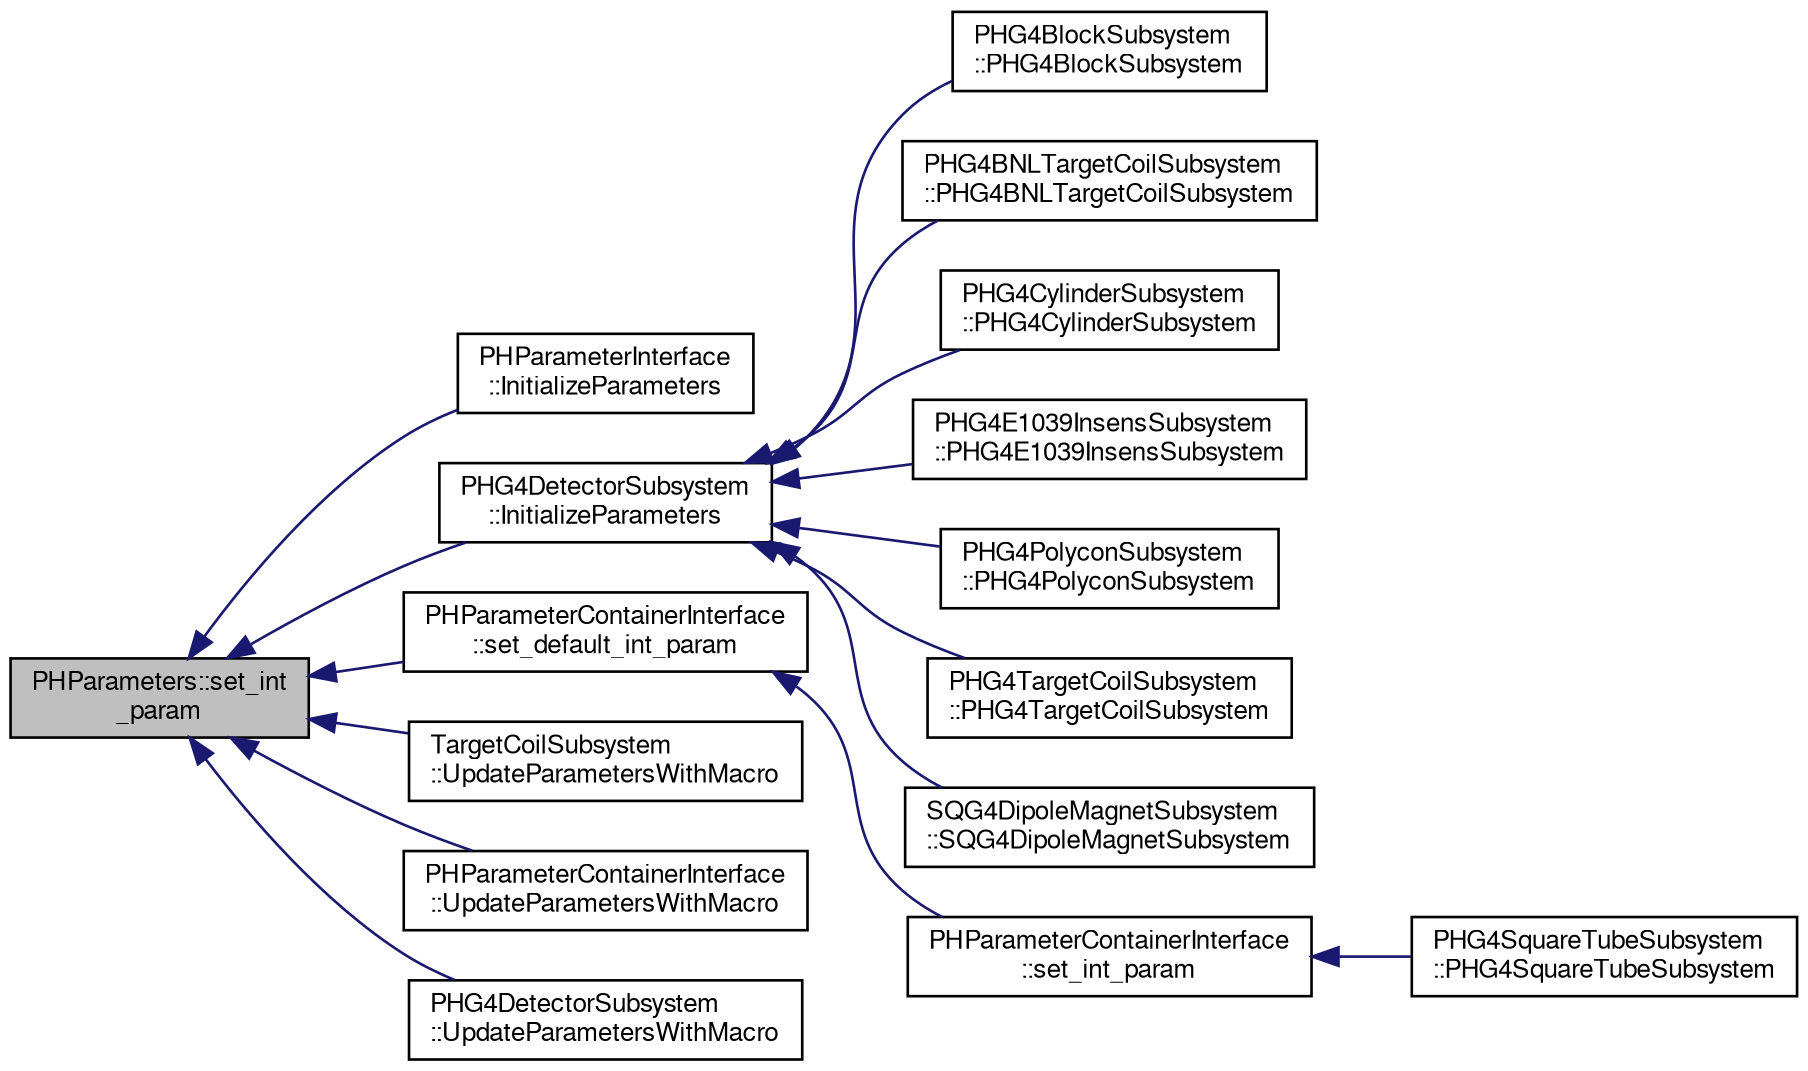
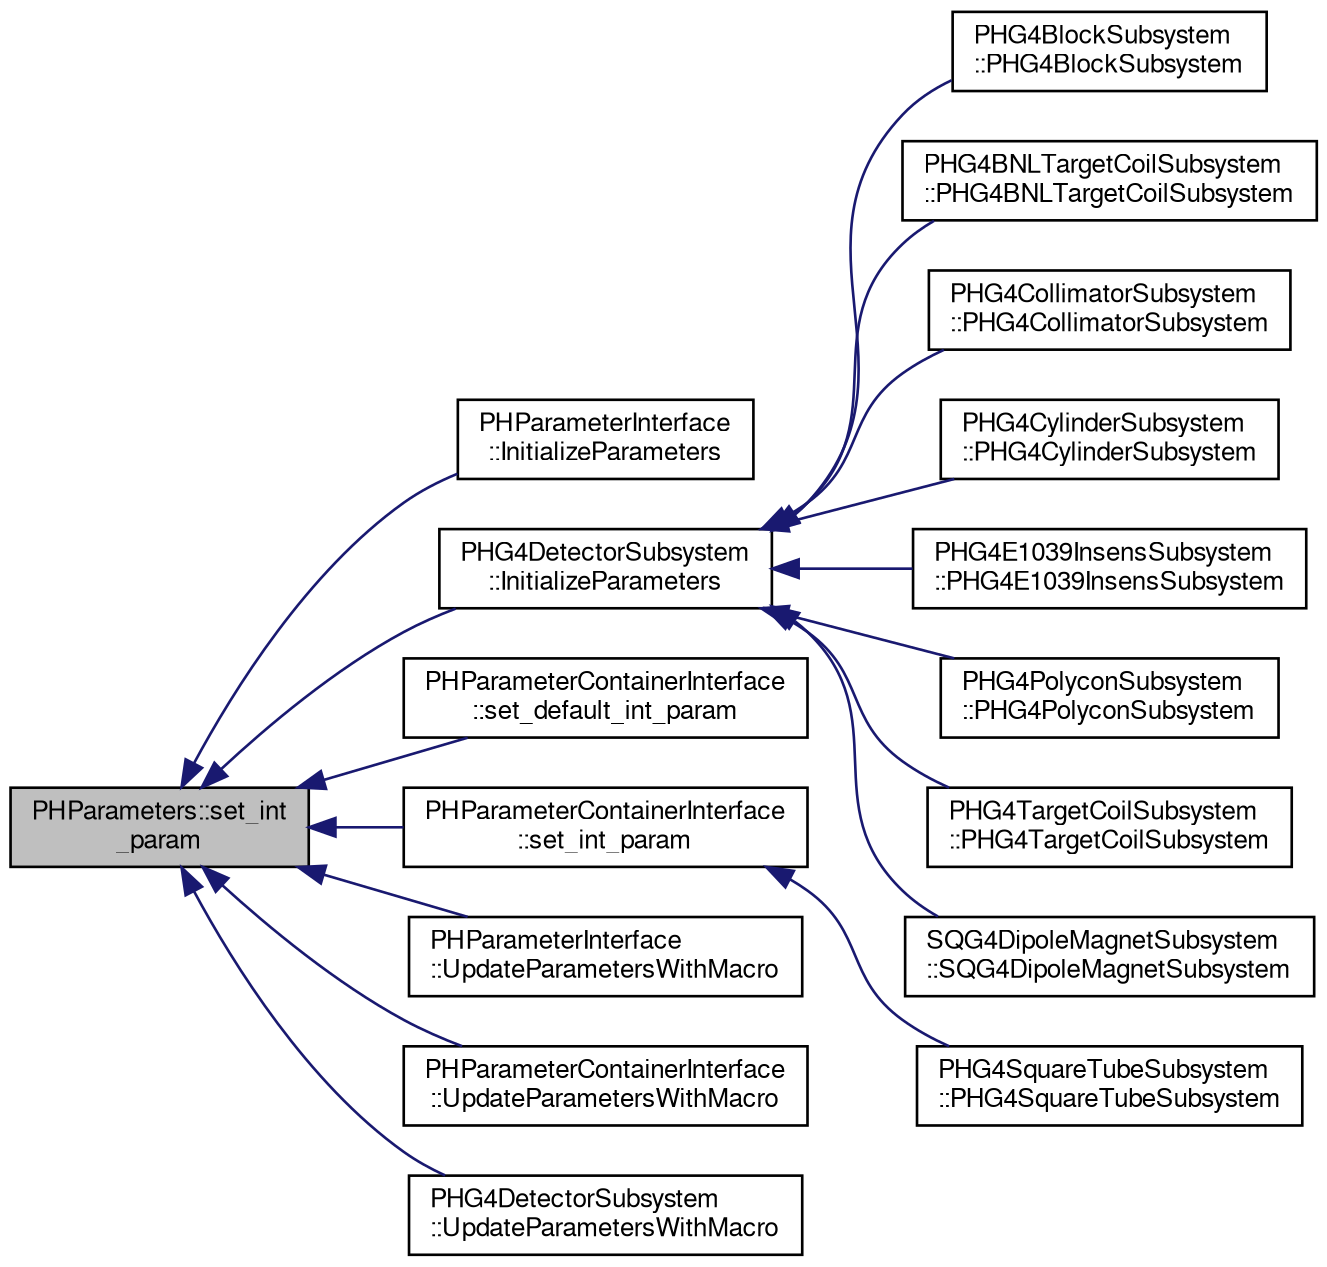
  digraph {
    rankdir=LR
    node [color=black fontname=FreeSans fontsize=10 shape=record]
    edge [color=midnightblue dir=back fontname=FreeSans fontsize=10 labelfontname=FreeSans labelfontsize=10 style=solid]
    n1 [fillcolor=grey75 fontcolor=black height=0.2 label="PHParameters::set_int\l_param" style=filled width=0.4]
    n2 [height=0.2 label="PHParameterInterface\l::InitializeParameters" width=0.4]
    n3 [height=0.2 label="PHG4DetectorSubsystem\l::InitializeParameters" width=0.4]
    n4 [height=0.2 label="PHParameterContainerInterface\l::set_default_int_param" width=0.4]
    n5 [height=0.2 label="PHParameterContainerInterface\l::set_int_param" width=0.4]
-   n6 [height=0.2 label="TargetCoilSubsystem\l::UpdateParametersWithMacro" width=0.4]
+   n6 [height=0.2 label="PHParameterInterface\l::UpdateParametersWithMacro" width=0.4]
    n7 [height=0.2 label="PHParameterContainerInterface\l::UpdateParametersWithMacro" width=0.4]
    n8 [height=0.2 label="PHG4DetectorSubsystem\l::UpdateParametersWithMacro" width=0.4]
    n9 [height=0.2 label="PHG4BlockSubsystem\l::PHG4BlockSubsystem" width=0.4]
    n10 [height=0.2 label="PHG4BNLTargetCoilSubsystem\l::PHG4BNLTargetCoilSubsystem" width=0.4]
+   n11 [height=0.2 label="PHG4CollimatorSubsystem\l::PHG4CollimatorSubsystem" width=0.4]
    n12 [height=0.2 label="PHG4CylinderSubsystem\l::PHG4CylinderSubsystem" width=0.4]
    n13 [height=0.2 label="PHG4E1039InsensSubsystem\l::PHG4E1039InsensSubsystem" width=0.4]
    n14 [height=0.2 label="PHG4PolyconSubsystem\l::PHG4PolyconSubsystem" width=0.4]
    n15 [height=0.2 label="PHG4TargetCoilSubsystem\l::PHG4TargetCoilSubsystem" width=0.4]
    n16 [height=0.2 label="SQG4DipoleMagnetSubsystem\l::SQG4DipoleMagnetSubsystem" width=0.4]
    n17 [height=0.2 label="PHG4SquareTubeSubsystem\l::PHG4SquareTubeSubsystem" width=0.4]
    n1 -> n2
    n1 -> n3
    n1 -> n4
-   n4 -> n5
+   n1 -> n5
    n1 -> n6
    n1 -> n7
    n1 -> n8
    n3 -> n9
    n3 -> n10
+   n3 -> n11
    n3 -> n12
    n3 -> n13
    n3 -> n14
    n3 -> n15
    n3 -> n16
    n5 -> n17
  }
